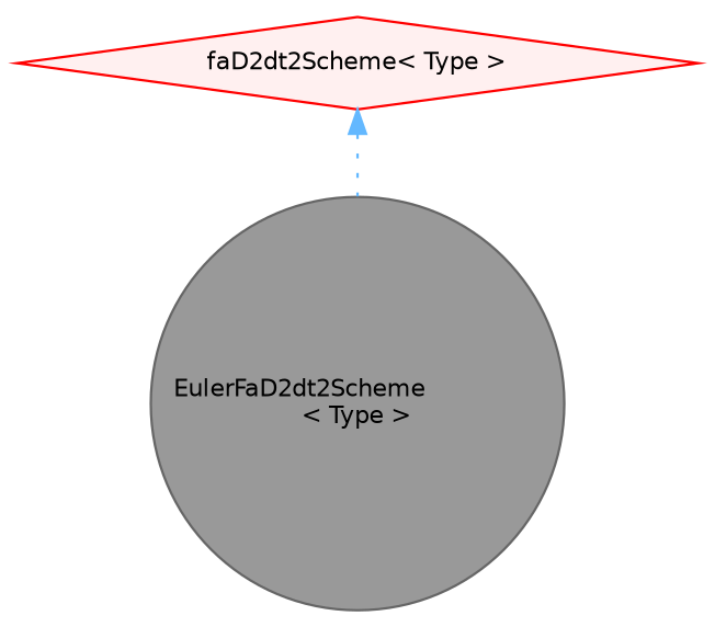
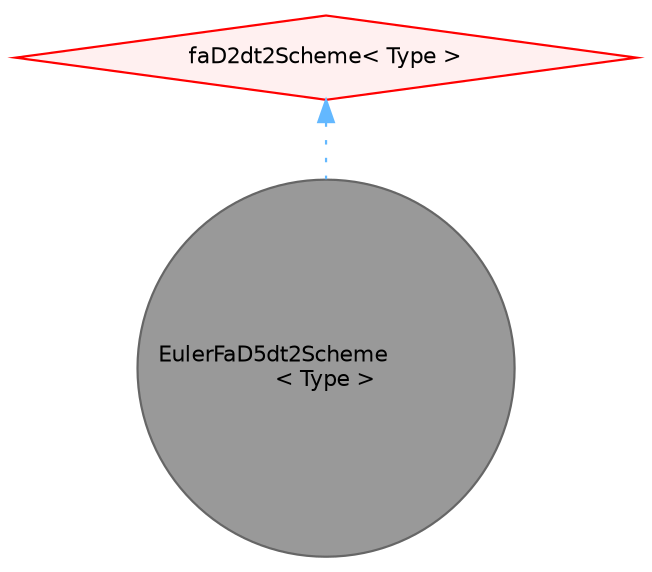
  digraph {
    node [fontname=Helvetica fontsize=10 style=filled]
-   n1 [color=gray40 fillcolor=grey60 fontcolor=black height=0.2 label="EulerFaD2dt2Scheme\l\< Type \>" shape=circle width=0.4]
+   n1 [color=gray40 fillcolor=grey60 fontcolor=black height=0.2 label="EulerFaD5dt2Scheme\l\< Type \>" shape=circle width=0.4]
    n2 [color=red fillcolor="#FFF0F0" height=0.2 label="faD2dt2Scheme\< Type \>" shape=diamond width=0.4]
    n2 -> n1 [color=steelblue1 dir=back fontname=Helvetica fontsize=10 labelfontname=Helvetica labelfontsize=10 style=dotted]
  }
